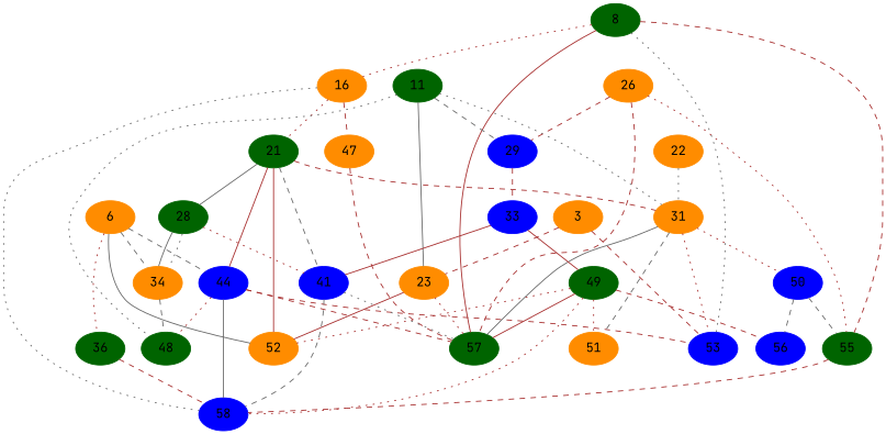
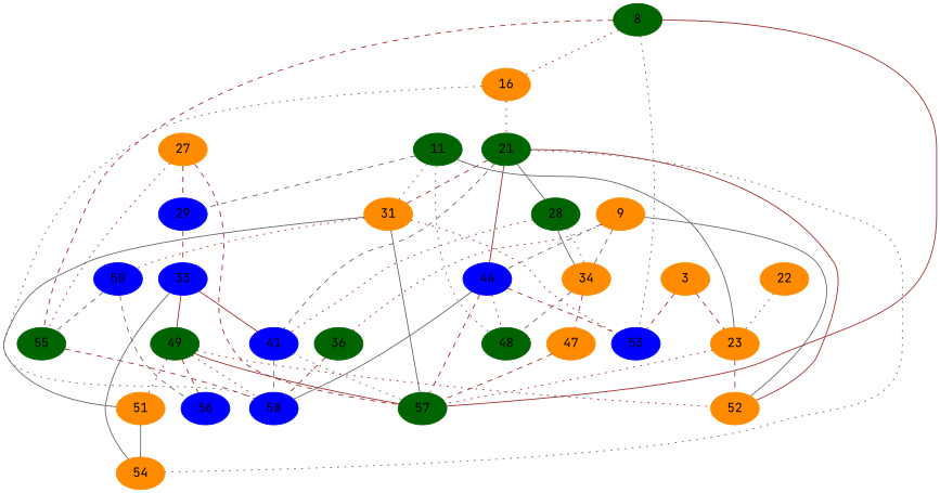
  graph {
    fontname="JetBrains Mono"
    node [color=darkorange fontname="JetBrains Mono" style=filled]
    edge [color=brown fontname="JetBrains Mono" style=dashed]
    23 [super="+10+14"]
    52 [super="+45"]
    57 [color=darkgreen super="+42"]
    3
    53 [color=blue super="+46"]
-   6
+   6 [label=9]
    34
    36 [color=darkgreen super="+17"]
    44 [color=blue super="+40"]
    48 [color=darkgreen super="+25"]
    58 [color=blue super="+9"]
    51 [super="+39"]
+   54 [super="+19"]
    8 [color=darkgreen]
    16
    55 [color=darkgreen]
    21 [color=darkgreen super="+18"]
    47
    11 [color=darkgreen super="+7"]
    29 [color=blue]
    n21 [label=31 super="+12+37+35"]
    33 [color=blue super="+32"]
    50 [color=blue]
    28 [color=darkgreen]
    41 [color=blue super="+30"]
    22
-   27 [label=26]
+   27
    49 [color=darkgreen super="+43"]
    56 [color=blue]
-   23 -- 52 [style=solid weight=2]
+   23 -- 52 [weight=2]
    23 -- 57 [style=dotted weight=2]
    3 -- 23
    3 -- 53
    6 -- 52 [color=gray40 style=solid]
    6 -- 34 [color=gray40]
    6 -- 36 [style=dotted]
    6 -- 44 [color=gray40]
    34 -- 48 [color=gray40]
    36 -- 58 [weight=2]
    44 -- 57 [weight=2]
    44 -- 53 [weight=2]
    44 -- 48 [style=dotted weight=2]
    44 -- 58 [color=gray40 style=solid weight=2]
+   51 -- 54 [color=gray40 style=solid]
    8 -- 57 [style=solid]
    8 -- 53 [color=gray40 style=dotted]
    8 -- 16 [style=dotted]
    8 -- 55
    16 -- 58 [color=gray40 style=dotted]
    16 -- 21 [style=dotted]
-   16 -- 47
+   34 -- 47
    55 -- 58
    21 -- 52 [style=solid weight=2]
    21 -- 44 [style=solid weight=3]
+   21 -- 54 [color=gray40 style=dotted]
    21 -- n21
    21 -- 28 [color=gray40 style=solid]
    21 -- 41 [color=gray40]
    47 -- 57
    11 -- 23 [color=gray40 style=solid weight=2]
    11 -- 48 [color=gray40 style=dotted weight=2]
    11 -- 29 [color=gray40]
    11 -- n21 [color=gray40 style=dotted weight=2]
    29 -- 33
    n21 -- 57 [color=gray40 style=solid weight=3]
    n21 -- 53 [style=dotted weight=3]
-   n21 -- 51 [color=gray40]
+   n21 -- 51 [color=gray40 style=solid]
    n21 -- 50 [style=dotted]
+   33 -- 54 [color=gray40 style=solid]
    33 -- 41 [style=solid weight=2]
    33 -- 49 [style=solid weight=2]
    50 -- 55 [color=gray40]
    50 -- 56 [color=gray40]
    28 -- 34 [color=gray40 style=solid]
    28 -- 34 [color=gray40 style=dotted]
    28 -- 41 [style=dotted]
    41 -- 57 [color=gray40 style=dotted weight=2]
    41 -- 58 [color=gray40]
-   22 -- n21 [color=gray40 style=dotted weight=3]
+   22 -- 23 [color=gray40 style=dotted weight=3]
    27 -- 57
    27 -- 55 [style=dotted]
    27 -- 29
    49 -- 52 [style=dotted weight=2]
    49 -- 57 [style=solid weight=3]
    49 -- 58 [style=dotted weight=2]
    49 -- 51 [style=dotted weight=2]
    49 -- 56
  }
